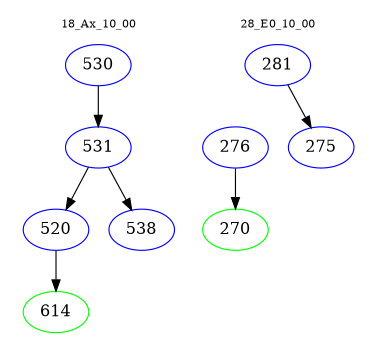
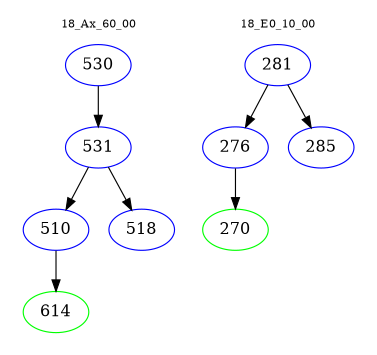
  digraph {
    node [color=blue]
    edge [color=black]
    n1 [label=530]
-   n2 [label=520]
+   n2 [label=510]
    n3 [label=531]
    n4 [color=green label=614]
-   n5 [label=538]
+   n5 [label=518]
    n6 [label=281]
    n7 [label=276]
-   n8 [label=275]
+   n8 [label=285]
    n9 [color=green label=270]
    subgraph cluster_1 {
      color=white
      fontsize=10
-     label="18_Ax_10_00"
+     label="18_Ax_60_00"
      n1
      n2
      n3
      n4
      n5
    }
    subgraph cluster_2 {
      color=white
      fontsize=10
-     label="28_E0_10_00"
+     label="18_E0_10_00"
      n6
      n7
      n8
      n9
    }
    n1 -> n3
    n2 -> n4
    n3 -> n2
    n3 -> n5
+   n6 -> n7
    n6 -> n8
    n7 -> n9
  }
